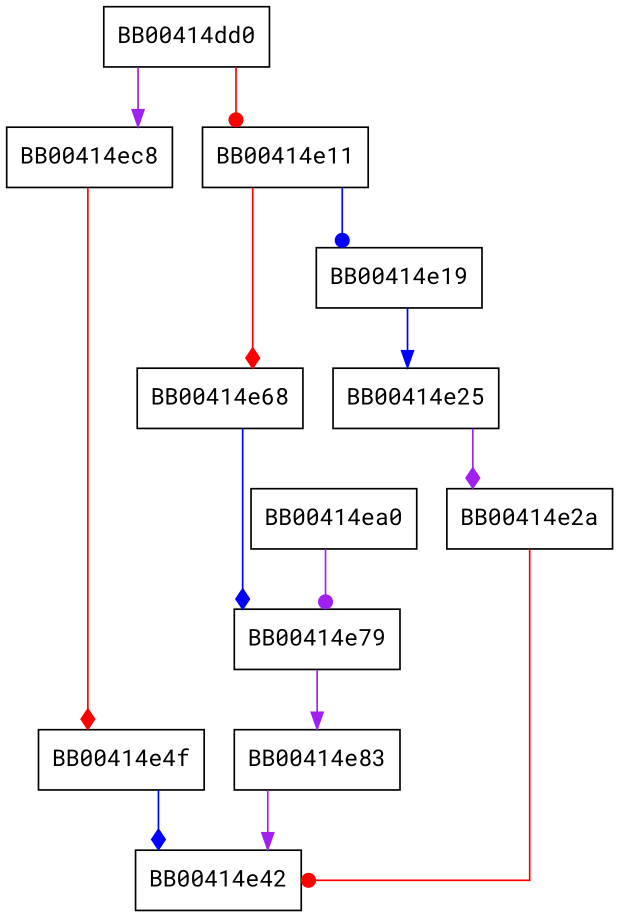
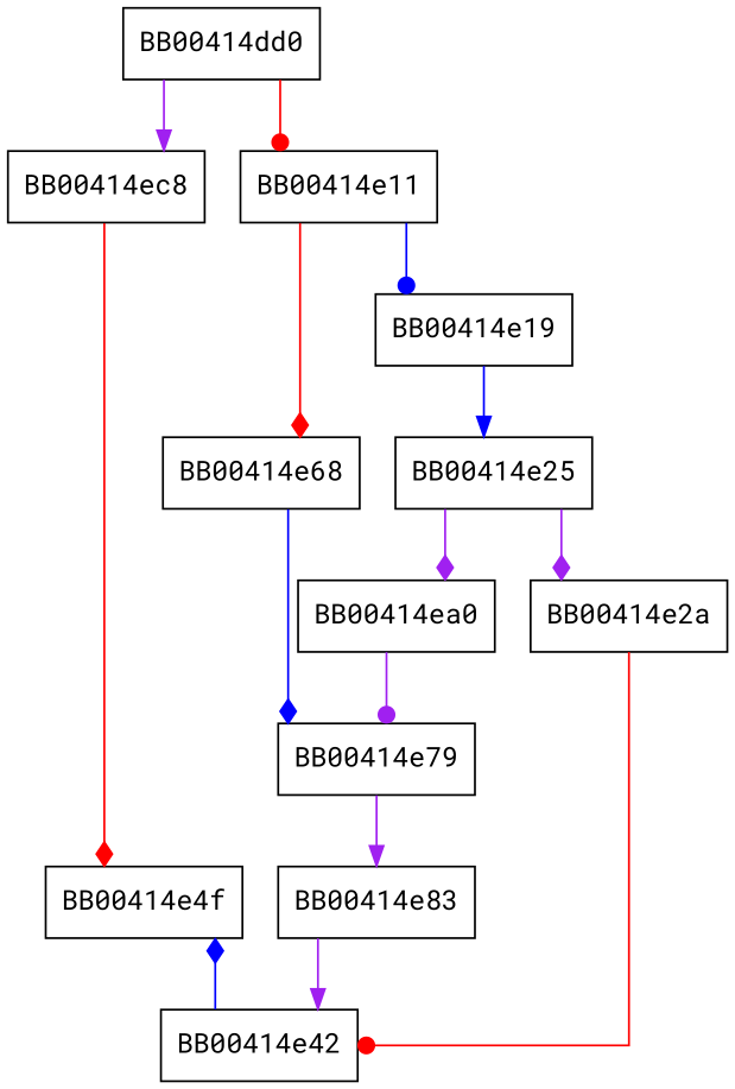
  digraph {
    fontname="Roboto Mono"
    splines=ortho
    node [fontname="Roboto Mono" shape=box]
    edge [arrowhead=diamond color=purple fontname="Roboto Mono"]
    BB00414dd0
    BB00414ec8
    BB00414e11
    BB00414e4f
    BB00414e68
    BB00414e19
    BB00414e79
    BB00414e25
    BB00414e83
    BB00414ea0
    BB00414e2a
    BB00414e42
    BB00414dd0 -> BB00414ec8 [arrowhead=normal]
    BB00414dd0 -> BB00414e11 [arrowhead=dot color=red]
    BB00414ec8 -> BB00414e4f [color=red]
    BB00414e11 -> BB00414e68 [color=red]
    BB00414e11 -> BB00414e19 [arrowhead=dot color=blue]
    BB00414e68 -> BB00414e79 [color=blue]
    BB00414e19 -> BB00414e25 [arrowhead=normal color=blue]
    BB00414e79 -> BB00414e83 [arrowhead=normal]
+   BB00414e25 -> BB00414ea0
    BB00414e25 -> BB00414e2a
    BB00414e83 -> BB00414e42 [arrowhead=normal]
    BB00414ea0 -> BB00414e79 [arrowhead=dot]
    BB00414e2a -> BB00414e42 [arrowhead=dot color=red]
-   BB00414e4f -> BB00414e42 [color=blue]
+   BB00414e42 -> BB00414e4f [color=blue]
  }
